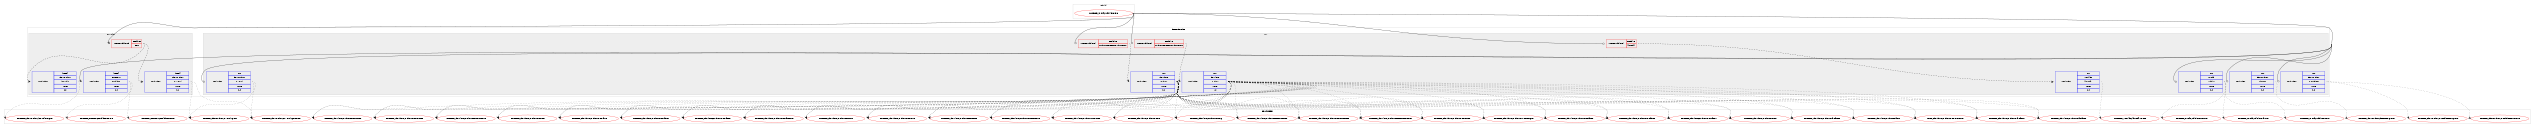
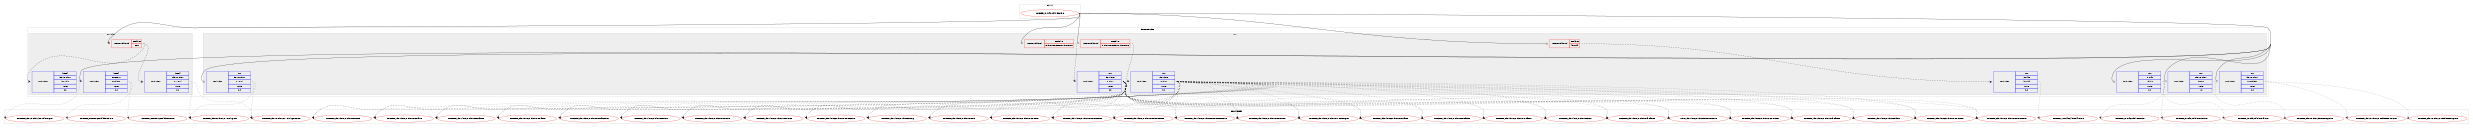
  digraph {
    compound=true
    concentrate=true
    fontname=Helvetica
    fontsize=10
    newrank=true
    rankdir=TB
    ranksep=1.5
    node [color=red fontname=Helvetica fontsize=10]
    edge [arrowhead=vee headport=w style=dotted tailport=e weight=100]
    n1 [label="portage://sys-fs/udiskie-2.5.2" width=4]
    n2 [color=blue label=<<TABLE BORDER="0" CELLBORDER="1" CELLSPACING="0" CELLPADDING="4" WIDTH="220"><TR><TD ROWSPAN="6" CELLPADDING="30">pack_dep</TD></TR><TR><TD WIDTH="110">install</TD></TR><TR><TD>dev-python</TD></TR><TR><TD>keyutils</TD></TR><TR><TD>none</TD></TR><TR><TD>[,,]</TD></TR></TABLE>> shape=none]
    n3 [color=blue label=<<TABLE BORDER="0" CELLBORDER="1" CELLSPACING="0" CELLPADDING="4" WIDTH="220"><TR><TD ROWSPAN="6" CELLPADDING="30">pack_dep</TD></TR><TR><TD WIDTH="110">install</TD></TR><TR><TD>dev-python</TD></TR><TR><TD>pyyaml</TD></TR><TR><TD>none</TD></TR><TR><TD>[,,]</TD></TR></TABLE>> shape=none]
    n4 [label=<<TABLE BORDER="0" CELLBORDER="1" CELLSPACING="0" CELLPADDING="4"><TR><TD ROWSPAN="3" CELLPADDING="10">use_conditional</TD></TR><TR><TD>positive</TD></TR><TR><TD>test</TD></TR></TABLE>> shape=none]
    n5 [color=blue label=<<TABLE BORDER="0" CELLBORDER="1" CELLSPACING="0" CELLPADDING="4" WIDTH="220"><TR><TD ROWSPAN="6" CELLPADDING="30">pack_dep</TD></TR><TR><TD WIDTH="110">install</TD></TR><TR><TD>app-text</TD></TR><TR><TD>asciidoc</TD></TR><TR><TD>none</TD></TR><TR><TD>[,,]</TD></TR></TABLE>> shape=none]
    n6 [color=blue label=<<TABLE BORDER="0" CELLBORDER="1" CELLSPACING="0" CELLPADDING="4" WIDTH="220"><TR><TD ROWSPAN="6" CELLPADDING="30">pack_dep</TD></TR><TR><TD WIDTH="110">run</TD></TR><TR><TD>x11-libs</TD></TR><TR><TD>libnotify</TD></TR><TR><TD>none</TD></TR><TR><TD>[,,]</TD></TR></TABLE>> shape=none]
    n7 [label=<<TABLE BORDER="0" CELLBORDER="1" CELLSPACING="0" CELLPADDING="4"><TR><TD ROWSPAN="3" CELLPADDING="10">use_conditional</TD></TR><TR><TD>positive</TD></TR><TR><TD>libnotify</TD></TR></TABLE>> shape=none]
    n8 [color=blue label=<<TABLE BORDER="0" CELLBORDER="1" CELLSPACING="0" CELLPADDING="4" WIDTH="220"><TR><TD ROWSPAN="6" CELLPADDING="30">pack_dep</TD></TR><TR><TD WIDTH="110">run</TD></TR><TR><TD>dev-lang</TD></TR><TR><TD>python</TD></TR><TR><TD>none</TD></TR><TR><TD>[,,]</TD></TR></TABLE>> shape=none]
    n9 [label=<<TABLE BORDER="0" CELLBORDER="1" CELLSPACING="0" CELLPADDING="4"><TR><TD ROWSPAN="3" CELLPADDING="10">use_conditional</TD></TR><TR><TD>positive</TD></TR><TR><TD>python_targets_python3_10</TD></TR></TABLE>> shape=none]
    n10 [color=blue label=<<TABLE BORDER="0" CELLBORDER="1" CELLSPACING="0" CELLPADDING="4" WIDTH="220"><TR><TD ROWSPAN="6" CELLPADDING="30">pack_dep</TD></TR><TR><TD WIDTH="110">run</TD></TR><TR><TD>dev-lang</TD></TR><TR><TD>python</TD></TR><TR><TD>none</TD></TR><TR><TD>[,,]</TD></TR></TABLE>> shape=none]
    n11 [label=<<TABLE BORDER="0" CELLBORDER="1" CELLSPACING="0" CELLPADDING="4"><TR><TD ROWSPAN="3" CELLPADDING="10">use_conditional</TD></TR><TR><TD>positive</TD></TR><TR><TD>python_targets_python3_11</TD></TR></TABLE>> shape=none]
    n12 [color=blue label=<<TABLE BORDER="0" CELLBORDER="1" CELLSPACING="0" CELLPADDING="4" WIDTH="220"><TR><TD ROWSPAN="6" CELLPADDING="30">pack_dep</TD></TR><TR><TD WIDTH="110">run</TD></TR><TR><TD>dev-python</TD></TR><TR><TD>docopt</TD></TR><TR><TD>none</TD></TR><TR><TD>[,,]</TD></TR></TABLE>> shape=none]
    n13 [color=blue label=<<TABLE BORDER="0" CELLBORDER="1" CELLSPACING="0" CELLPADDING="4" WIDTH="220"><TR><TD ROWSPAN="6" CELLPADDING="30">pack_dep</TD></TR><TR><TD WIDTH="110">run</TD></TR><TR><TD>dev-python</TD></TR><TR><TD>pygobject</TD></TR><TR><TD>none</TD></TR><TR><TD>[,,]</TD></TR></TABLE>> shape=none]
    n14 [color=blue label=<<TABLE BORDER="0" CELLBORDER="1" CELLSPACING="0" CELLPADDING="4" WIDTH="220"><TR><TD ROWSPAN="6" CELLPADDING="30">pack_dep</TD></TR><TR><TD WIDTH="110">run</TD></TR><TR><TD>dev-python</TD></TR><TR><TD>pyyaml</TD></TR><TR><TD>none</TD></TR><TR><TD>[,,]</TD></TR></TABLE>> shape=none]
    n15 [color=blue label=<<TABLE BORDER="0" CELLBORDER="1" CELLSPACING="0" CELLPADDING="4" WIDTH="220"><TR><TD ROWSPAN="6" CELLPADDING="30">pack_dep</TD></TR><TR><TD WIDTH="110">run</TD></TR><TR><TD>sys-fs</TD></TR><TR><TD>udisks</TD></TR><TR><TD>none</TD></TR><TR><TD>[,,]</TD></TR></TABLE>> shape=none]
    n16 [label="portage://dev-python/keyutils-0.6-r2" width=4]
    n17 [label="portage://dev-python/pyyaml-6.0.2_rc1" width=4]
    n18 [label="portage://dev-python/pyyaml-6.0.2" width=4]
    n19 [label="portage://app-text/asciidoc-10.2.1" width=4]
    n20 [label="portage://app-text/asciidoc-10.2.0" width=4]
    n21 [label="portage://x11-libs/libnotify-0.8.3" width=4]
    n22 [label="portage://dev-lang/python-3.13.0_rc2" width=4]
    n23 [label="portage://dev-lang/python-3.13.0_rc1_p3-r1" width=4]
    n24 [label="portage://dev-lang/python-3.13.0_rc1_p3" width=4]
    n25 [label="portage://dev-lang/python-3.13.0_rc1_p2" width=4]
    n26 [label="portage://dev-lang/python-3.12.6" width=4]
    n27 [label="portage://dev-lang/python-3.12.5_p1-r1" width=4]
    n28 [label="portage://dev-lang/python-3.12.5_p1" width=4]
    n29 [label="portage://dev-lang/python-3.12.5" width=4]
    n30 [label="portage://dev-lang/python-4.12.4_p3" width=4]
    n31 [label="portage://dev-lang/python-3.12.3-r1" width=4]
    n32 [label="portage://dev-lang/python-3.11.10" width=4]
    n33 [label="portage://dev-lang/python-3.11.9_p2-r1" width=4]
    n34 [label="portage://dev-lang/python-3.11.9_p2" width=4]
    n35 [label="portage://dev-lang/python-3.11.9_p1" width=4]
    n36 [label="portage://dev-lang/python-3.11.9-r1" width=4]
    n37 [label="portage://dev-lang/python-3.10.15" width=4]
    n38 [label="portage://dev-lang/python-3.10.14_p3-r1" width=4]
    n39 [label="portage://dev-lang/python-3.10.14_p3" width=4]
    n40 [label="portage://dev-lang/python-3.10.14_p2" width=4]
    n41 [label="none://dev-lang/python-3.10.14_p1-r1" width=4]
    n42 [label="portage://dev-lang/python-3.9.20" width=4]
    n43 [label="portage://dev-lang/python-3.9.19_p5" width=4]
-   n44 [label="portage://dev-lang/python-3.9.19_p4" width=4]
    n45 [label="portage://dev-lang/python-3.9.19_p3" width=4]
    n46 [label="portage://dev-lang/python-3.8.20" width=4]
    n47 [label="portage://dev-lang/python-3.8.19_p4" width=4]
    n48 [label="portage://dev-lang/python-3.8.19_p3" width=4]
    n49 [label="portage://dev-lang/python-3.8.19_p2" width=4]
    n50 [label="portage://dev-lang/python-2.7.18_p16-r2" width=4]
    n51 [label="portage://dev-python/docopt-0.6.2-r5" width=4]
    n52 [label="portage://dev-python/pygobject-3.48.2-r1" width=4]
    n53 [label="portage://dev-python/pygobject-3.46.0-r1" width=4]
    n54 [label="portage://sys-fs/udisks-2.10.1-r1" width=4]
    n55 [label="portage://sys-fs/udisks-2.10.1" width=4]
    n56 [label="portage://sys-fs/udisks-2.9.4-r3" width=4]
    subgraph cluster_1 {
      color=gray
      label=<<i>ebuild</i>>
      n1
    }
    subgraph cluster_2 {
      color=gray
      label=<<i>dependencies</i>>
      subgraph cluster_3 {
        color=gray
        fillcolor="#eeeeee"
        label=<<i>compile</i>>
        style=filled
        subgraph sub_4 {
          color=gray
          fillcolor="#eeeeee"
          label=<<i>compile</i>>
          style=filled
          n4
          subgraph sub_5 {
            color=gray
            fillcolor="#eeeeee"
            label=<<i>compile</i>>
            style=filled
            n2
          }
          subgraph sub_6 {
            color=gray
            fillcolor="#eeeeee"
            label=<<i>compile</i>>
            style=filled
            n3
          }
        }
        subgraph sub_7 {
          color=gray
          fillcolor="#eeeeee"
          label=<<i>compile</i>>
          style=filled
          n5
        }
      }
      subgraph cluster_8 {
        color=gray
        fillcolor="#eeeeee"
        label=<<i>compile and run</i>>
        style=filled
      }
      subgraph cluster_9 {
        color=gray
        fillcolor="#eeeeee"
        label=<<i>run</i>>
        style=filled
        subgraph sub_10 {
          color=gray
          fillcolor="#eeeeee"
          label=<<i>run</i>>
          style=filled
          n7
          subgraph sub_11 {
            color=gray
            fillcolor="#eeeeee"
            label=<<i>run</i>>
            style=filled
            n6
          }
        }
        subgraph sub_12 {
          color=gray
          fillcolor="#eeeeee"
          label=<<i>run</i>>
          style=filled
          n9
          subgraph sub_13 {
            color=gray
            fillcolor="#eeeeee"
            label=<<i>run</i>>
            style=filled
            n8
          }
        }
        subgraph sub_14 {
          color=gray
          fillcolor="#eeeeee"
          label=<<i>run</i>>
          style=filled
          n11
          subgraph sub_15 {
            color=gray
            fillcolor="#eeeeee"
            label=<<i>run</i>>
            style=filled
            n10
          }
        }
        subgraph sub_16 {
          color=gray
          fillcolor="#eeeeee"
          label=<<i>run</i>>
          style=filled
          n12
        }
        subgraph sub_17 {
          color=gray
          fillcolor="#eeeeee"
          label=<<i>run</i>>
          style=filled
          n13
        }
        subgraph sub_18 {
          color=gray
          fillcolor="#eeeeee"
          label=<<i>run</i>>
          style=filled
          n14
        }
        subgraph sub_19 {
          color=gray
          fillcolor="#eeeeee"
          label=<<i>run</i>>
          style=filled
          n15
        }
      }
    }
    subgraph cluster_20 {
      color=gray
      label=<<i>candidates</i>>
      rank=same
      subgraph sub_21 {
        color=black
        label=<<i>candidates</i>>
        nodesep=1
        rank=same
        n16
      }
      subgraph sub_22 {
        color=black
        label=<<i>candidates</i>>
        nodesep=1
        rank=same
        n17
        n18
      }
      subgraph sub_23 {
        color=black
        label=<<i>candidates</i>>
        nodesep=1
        rank=same
        n19
        n20
      }
      subgraph sub_24 {
        color=black
        label=<<i>candidates</i>>
        nodesep=1
        rank=same
        n21
      }
      subgraph sub_25 {
        color=black
        label=<<i>candidates</i>>
        nodesep=1
        rank=same
        n22
        n23
        n24
        n25
        n26
        n27
        n28
        n29
        n30
        n31
        n32
        n33
        n34
        n35
        n36
        n37
        n38
        n39
        n40
        n41
        n42
        n43
-       n44
        n45
        n46
        n47
        n48
        n49
        n50
      }
      subgraph sub_26 {
        color=black
        label=<<i>candidates</i>>
        nodesep=1
        rank=same
        n22
        n23
        n24
        n25
        n26
        n27
        n28
        n29
        n30
        n31
        n32
        n33
        n34
        n35
        n36
        n37
        n38
        n39
        n40
        n41
        n42
        n43
-       n44
        n45
        n46
        n47
        n48
        n49
        n50
      }
      subgraph sub_27 {
        color=black
        label=<<i>candidates</i>>
        nodesep=1
        rank=same
        n17
        n18
      }
      subgraph sub_28 {
        color=black
        label=<<i>candidates</i>>
        nodesep=1
        rank=same
        n51
      }
      subgraph sub_29 {
        color=black
        label=<<i>candidates</i>>
        nodesep=1
        rank=same
        n52
        n53
      }
      subgraph sub_30 {
        color=black
        label=<<i>candidates</i>>
        nodesep=1
        rank=same
        n54
        n55
        n56
      }
    }
    n1 -> n4 [style=solid weight=20]
    n1 -> n5 [style=solid weight=20]
    n1 -> n7 [arrowhead=odot style=solid weight=20]
    n1 -> n9 [arrowhead=odot style=solid weight=20]
    n1 -> n11 [arrowhead=odot style=solid weight=20]
    n1 -> n12 [arrowhead=odot style=solid weight=20]
    n1 -> n13 [arrowhead=odot style=solid weight=20]
    n1 -> n14 [arrowhead=odot style=solid weight=20]
    n1 -> n15 [arrowhead=odot style=solid weight=20]
    n2 -> n16
    n3 -> n17
    n3 -> n18
    n4 -> n2 [style=dashed weight=20]
    n4 -> n3 [style=dashed weight=20]
    n5 -> n19
    n5 -> n20
    n6 -> n21
    n7 -> n6 [style=dashed weight=20]
    n8 -> n22
    n8 -> n23
    n8 -> n24
    n8 -> n25
    n8 -> n26
    n8 -> n27
    n8 -> n28
    n8 -> n29
    n8 -> n30
    n8 -> n31
    n8 -> n32
    n8 -> n33
    n8 -> n34
    n8 -> n35
    n8 -> n36
    n8 -> n37
    n8 -> n38
    n8 -> n39
    n8 -> n40
    n8 -> n41
    n8 -> n42
    n8 -> n43
-   n8 -> n44
    n8 -> n45
    n8 -> n46
    n8 -> n47
    n8 -> n48
    n8 -> n49
    n8 -> n50
    n9 -> n8 [style=dashed weight=20]
    n10 -> n22
    n10 -> n23
    n10 -> n24
    n10 -> n25
    n10 -> n26
    n10 -> n27
    n10 -> n28
    n10 -> n29
    n10 -> n30
    n10 -> n31
    n10 -> n32
    n10 -> n33
    n10 -> n34
    n10 -> n35
    n10 -> n36
    n10 -> n37
    n10 -> n38
    n10 -> n39
    n10 -> n40
    n10 -> n41
    n10 -> n42
    n10 -> n43
-   n10 -> n44
    n10 -> n45
    n10 -> n46
    n10 -> n47
    n10 -> n48
    n10 -> n49
    n10 -> n50
    n11 -> n10 [style=dashed weight=20]
    n12 -> n51
    n13 -> n52
    n13 -> n53
    n14 -> n17
    n14 -> n18
    n15 -> n54
    n15 -> n55
    n15 -> n56
  }
